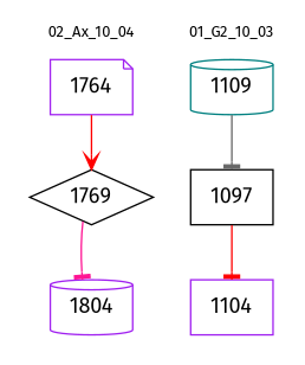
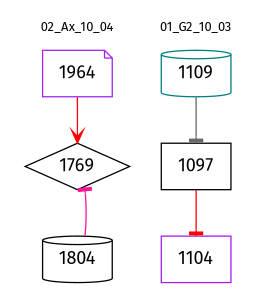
  digraph {
    fontname="Fira Sans"
    node [color=purple fontname="Fira Sans" shape=cylinder]
    edge [arrowhead=tee color=red fontname="Fira Sans"]
-   n1 [label=1764 shape=note]
+   n1 [label=1964 shape=note]
    n2 [color=black label=1769 shape=diamond]
-   n3 [label=1804]
+   n3 [color=black label=1804]
    n4 [color=teal label=1109]
    n5 [color=black label=1097 shape=box]
    n6 [label=1104 shape=box]
    subgraph cluster_1 {
      color=white
      fontsize=10
      label="02_Ax_10_04"
      n1
      n2
      n3
    }
    subgraph cluster_2 {
      color=white
      fontsize=10
      label="01_G2_10_03"
      n4
      n5
      n6
    }
    n1 -> n2 [arrowhead=vee]
-   n2 -> n3 [color=deeppink]
+   n3 -> n2 [color=deeppink]
    n4 -> n5 [color=gray40]
    n5 -> n6
  }
